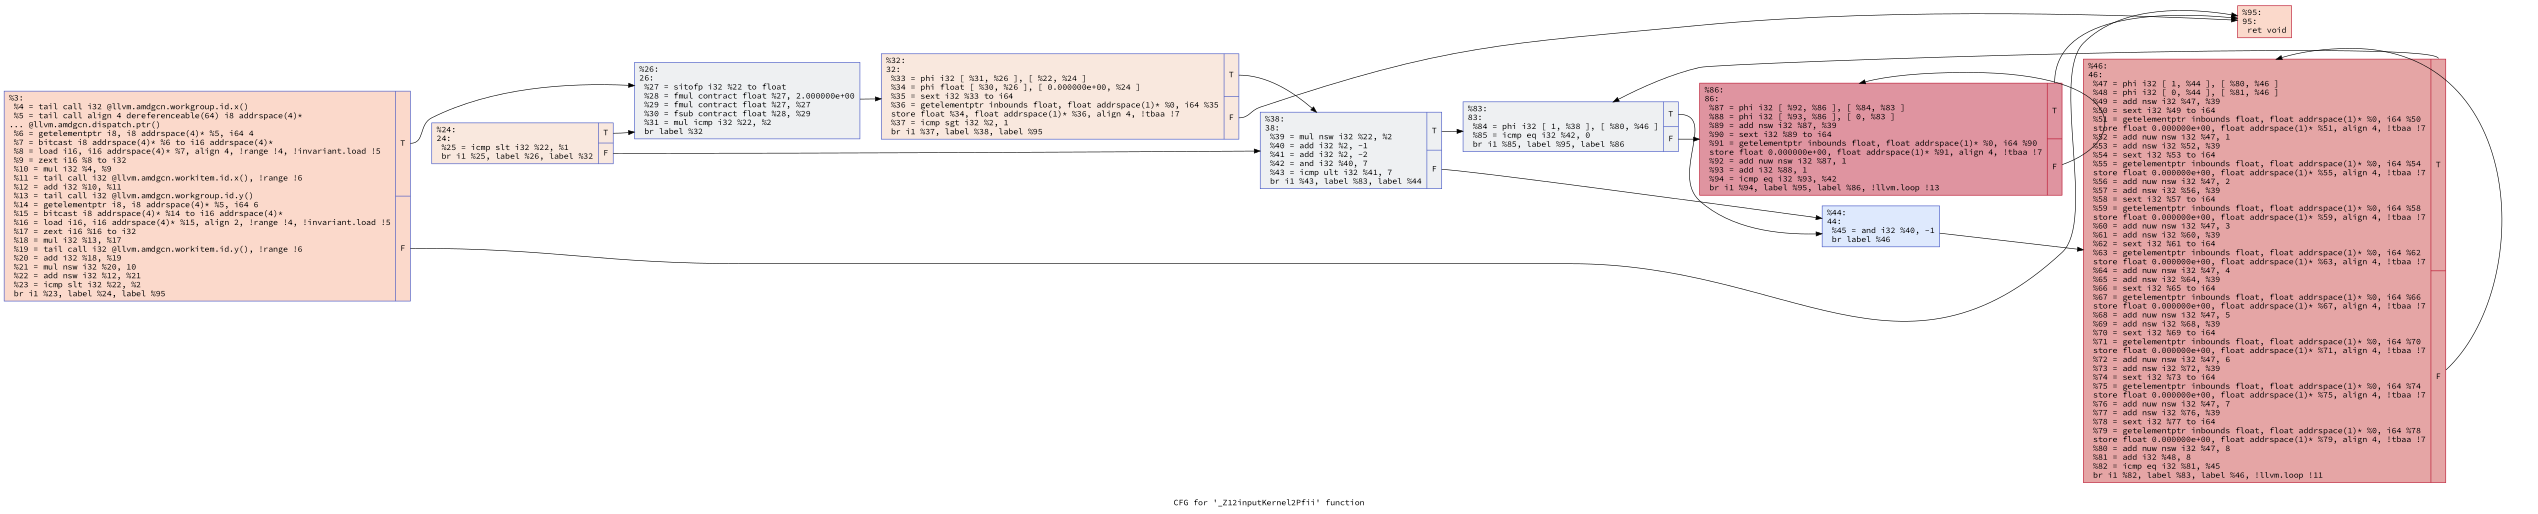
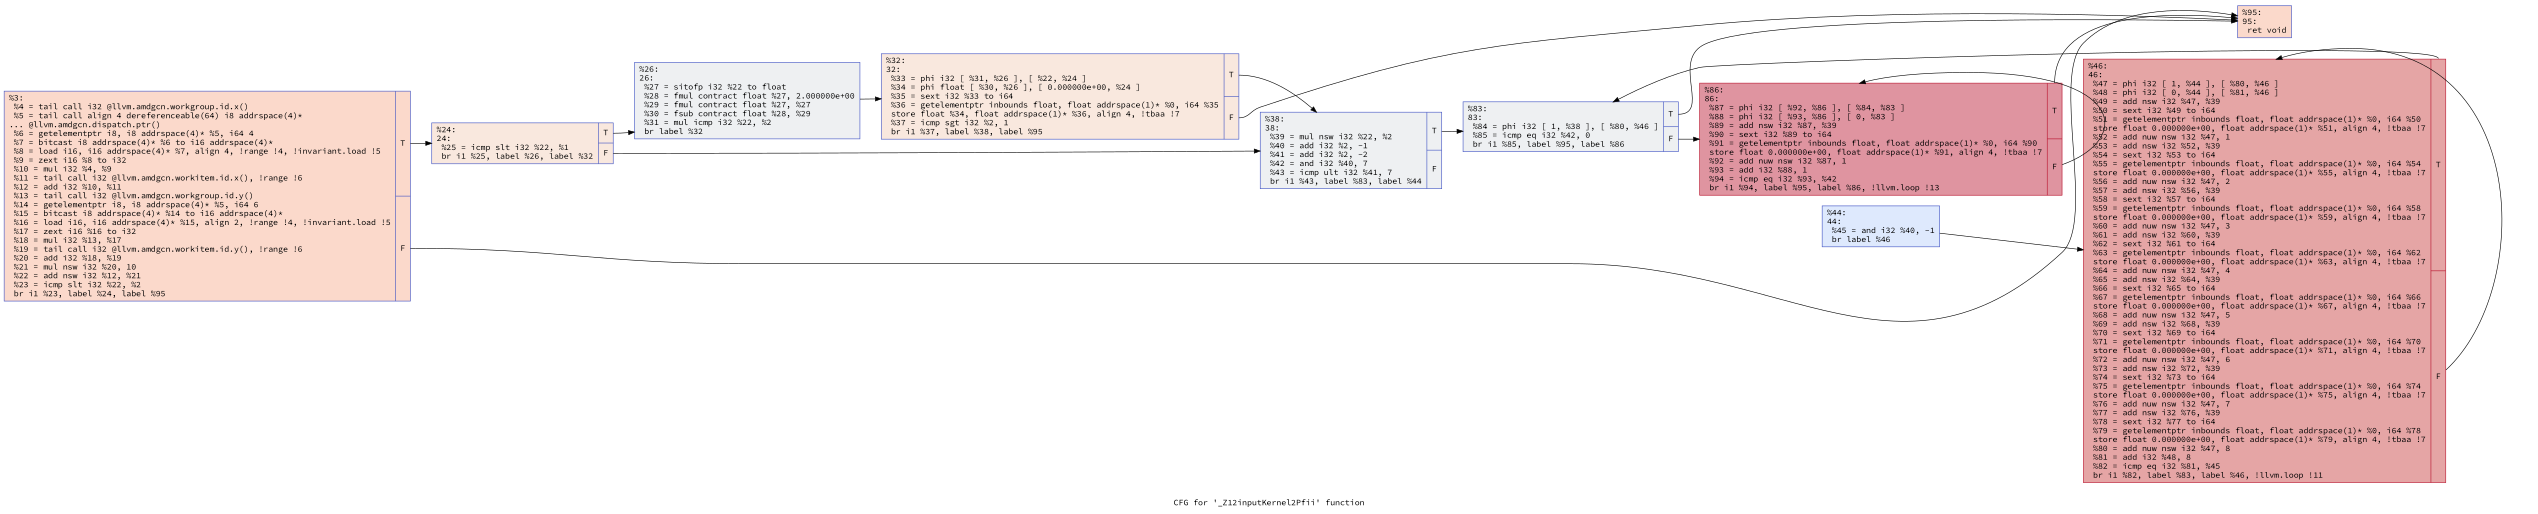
  digraph {
    fontname="Source Code Pro"
    label="CFG for '_Z12inputKernel2Pfii' function"
    rankdir=LR
    node [color="#3d50c3ff" fillcolor="#d9dce170" fontname="Source Code Pro" shape=record style=filled]
    edge [fontname="Source Code Pro" tailport=s0]
    n1 [fillcolor="#f7a88970" label="{%3:\l  %4 = tail call i32 @llvm.amdgcn.workgroup.id.x()\l  %5 = tail call align 4 dereferenceable(64) i8 addrspace(4)*\l... @llvm.amdgcn.dispatch.ptr()\l  %6 = getelementptr i8, i8 addrspace(4)* %5, i64 4\l  %7 = bitcast i8 addrspace(4)* %6 to i16 addrspace(4)*\l  %8 = load i16, i16 addrspace(4)* %7, align 4, !range !4, !invariant.load !5\l  %9 = zext i16 %8 to i32\l  %10 = mul i32 %4, %9\l  %11 = tail call i32 @llvm.amdgcn.workitem.id.x(), !range !6\l  %12 = add i32 %10, %11\l  %13 = tail call i32 @llvm.amdgcn.workgroup.id.y()\l  %14 = getelementptr i8, i8 addrspace(4)* %5, i64 6\l  %15 = bitcast i8 addrspace(4)* %14 to i16 addrspace(4)*\l  %16 = load i16, i16 addrspace(4)* %15, align 2, !range !4, !invariant.load !5\l  %17 = zext i16 %16 to i32\l  %18 = mul i32 %13, %17\l  %19 = tail call i32 @llvm.amdgcn.workitem.id.y(), !range !6\l  %20 = add i32 %18, %19\l  %21 = mul nsw i32 %20, 10\l  %22 = add nsw i32 %12, %21\l  %23 = icmp slt i32 %22, %2\l  br i1 %23, label %24, label %95\l|{<s0>T|<s1>F}}"]
    n2 [fillcolor="#f2cab570" label="{%24:\l24:                                               \l  %25 = icmp slt i32 %22, %1\l  br i1 %25, label %26, label %32\l|{<s0>T|<s1>F}}"]
-   n3 [color="#b70d28ff" fillcolor="#f7a88970" label="{%95:\l95:                                               \l  ret void\l}"]
+   n3 [fillcolor="#f7a88970" label="{%95:\l95:                                               \l  ret void\l}"]
    n4 [label="{%26:\l26:                                               \l  %27 = sitofp i32 %22 to float\l  %28 = fmul contract float %27, 2.000000e+00\l  %29 = fmul contract float %27, %27\l  %30 = fsub contract float %28, %29\l  %31 = mul icmp i32 %22, %2\l  br label %32\l}"]
    n5 [label="{%38:\l38:                                               \l  %39 = mul nsw i32 %22, %2\l  %40 = add i32 %2, -1\l  %41 = add i32 %2, -2\l  %42 = and i32 %40, 7\l  %43 = icmp ult i32 %41, 7\l  br i1 %43, label %83, label %44\l|{<s0>T|<s1>F}}"]
    n6 [fillcolor="#f2cab570" label="{%32:\l32:                                               \l  %33 = phi i32 [ %31, %26 ], [ %22, %24 ]\l  %34 = phi float [ %30, %26 ], [ 0.000000e+00, %24 ]\l  %35 = sext i32 %33 to i64\l  %36 = getelementptr inbounds float, float addrspace(1)* %0, i64 %35\l  store float %34, float addrspace(1)* %36, align 4, !tbaa !7\l  %37 = icmp sgt i32 %2, 1\l  br i1 %37, label %38, label %95\l|{<s0>T|<s1>F}}"]
    n7 [label="{%83:\l83:                                               \l  %84 = phi i32 [ 1, %38 ], [ %80, %46 ]\l  %85 = icmp eq i32 %42, 0\l  br i1 %85, label %95, label %86\l|{<s0>T|<s1>F}}"]
    n8 [fillcolor="#b5cdfa70" label="{%44:\l44:                                               \l  %45 = and i32 %40, -1\l  br label %46\l}"]
    n9 [color="#b70d28ff" fillcolor="#b70d2870" label="{%86:\l86:                                               \l  %87 = phi i32 [ %92, %86 ], [ %84, %83 ]\l  %88 = phi i32 [ %93, %86 ], [ 0, %83 ]\l  %89 = add nsw i32 %87, %39\l  %90 = sext i32 %89 to i64\l  %91 = getelementptr inbounds float, float addrspace(1)* %0, i64 %90\l  store float 0.000000e+00, float addrspace(1)* %91, align 4, !tbaa !7\l  %92 = add nuw nsw i32 %87, 1\l  %93 = add i32 %88, 1\l  %94 = icmp eq i32 %93, %42\l  br i1 %94, label %95, label %86, !llvm.loop !13\l|{<s0>T|<s1>F}}"]
    n10 [color="#b70d28ff" fillcolor="#c5333470" label="{%46:\l46:                                               \l  %47 = phi i32 [ 1, %44 ], [ %80, %46 ]\l  %48 = phi i32 [ 0, %44 ], [ %81, %46 ]\l  %49 = add nsw i32 %47, %39\l  %50 = sext i32 %49 to i64\l  %51 = getelementptr inbounds float, float addrspace(1)* %0, i64 %50\l  store float 0.000000e+00, float addrspace(1)* %51, align 4, !tbaa !7\l  %52 = add nuw nsw i32 %47, 1\l  %53 = add nsw i32 %52, %39\l  %54 = sext i32 %53 to i64\l  %55 = getelementptr inbounds float, float addrspace(1)* %0, i64 %54\l  store float 0.000000e+00, float addrspace(1)* %55, align 4, !tbaa !7\l  %56 = add nuw nsw i32 %47, 2\l  %57 = add nsw i32 %56, %39\l  %58 = sext i32 %57 to i64\l  %59 = getelementptr inbounds float, float addrspace(1)* %0, i64 %58\l  store float 0.000000e+00, float addrspace(1)* %59, align 4, !tbaa !7\l  %60 = add nuw nsw i32 %47, 3\l  %61 = add nsw i32 %60, %39\l  %62 = sext i32 %61 to i64\l  %63 = getelementptr inbounds float, float addrspace(1)* %0, i64 %62\l  store float 0.000000e+00, float addrspace(1)* %63, align 4, !tbaa !7\l  %64 = add nuw nsw i32 %47, 4\l  %65 = add nsw i32 %64, %39\l  %66 = sext i32 %65 to i64\l  %67 = getelementptr inbounds float, float addrspace(1)* %0, i64 %66\l  store float 0.000000e+00, float addrspace(1)* %67, align 4, !tbaa !7\l  %68 = add nuw nsw i32 %47, 5\l  %69 = add nsw i32 %68, %39\l  %70 = sext i32 %69 to i64\l  %71 = getelementptr inbounds float, float addrspace(1)* %0, i64 %70\l  store float 0.000000e+00, float addrspace(1)* %71, align 4, !tbaa !7\l  %72 = add nuw nsw i32 %47, 6\l  %73 = add nsw i32 %72, %39\l  %74 = sext i32 %73 to i64\l  %75 = getelementptr inbounds float, float addrspace(1)* %0, i64 %74\l  store float 0.000000e+00, float addrspace(1)* %75, align 4, !tbaa !7\l  %76 = add nuw nsw i32 %47, 7\l  %77 = add nsw i32 %76, %39\l  %78 = sext i32 %77 to i64\l  %79 = getelementptr inbounds float, float addrspace(1)* %0, i64 %78\l  store float 0.000000e+00, float addrspace(1)* %79, align 4, !tbaa !7\l  %80 = add nuw nsw i32 %47, 8\l  %81 = add i32 %48, 8\l  %82 = icmp eq i32 %81, %45\l  br i1 %82, label %83, label %46, !llvm.loop !11\l|{<s0>T|<s1>F}}"]
-   n1 -> n4
+   n1 -> n2
    n1 -> n3 [tailport=s1]
    n2 -> n4
    n2 -> n5 [tailport=s1]
    n4 -> n6
    n5 -> n7
-   n5 -> n8 [tailport=s1]
    n6 -> n3 [tailport=s1]
    n6 -> n5
-   n7 -> n8
+   n7 -> n3
    n7 -> n9 [tailport=s1]
    n8 -> n10
    n9 -> n3
    n9 -> n9 [tailport=s1]
    n10 -> n7
    n10 -> n10 [tailport=s1]
  }
